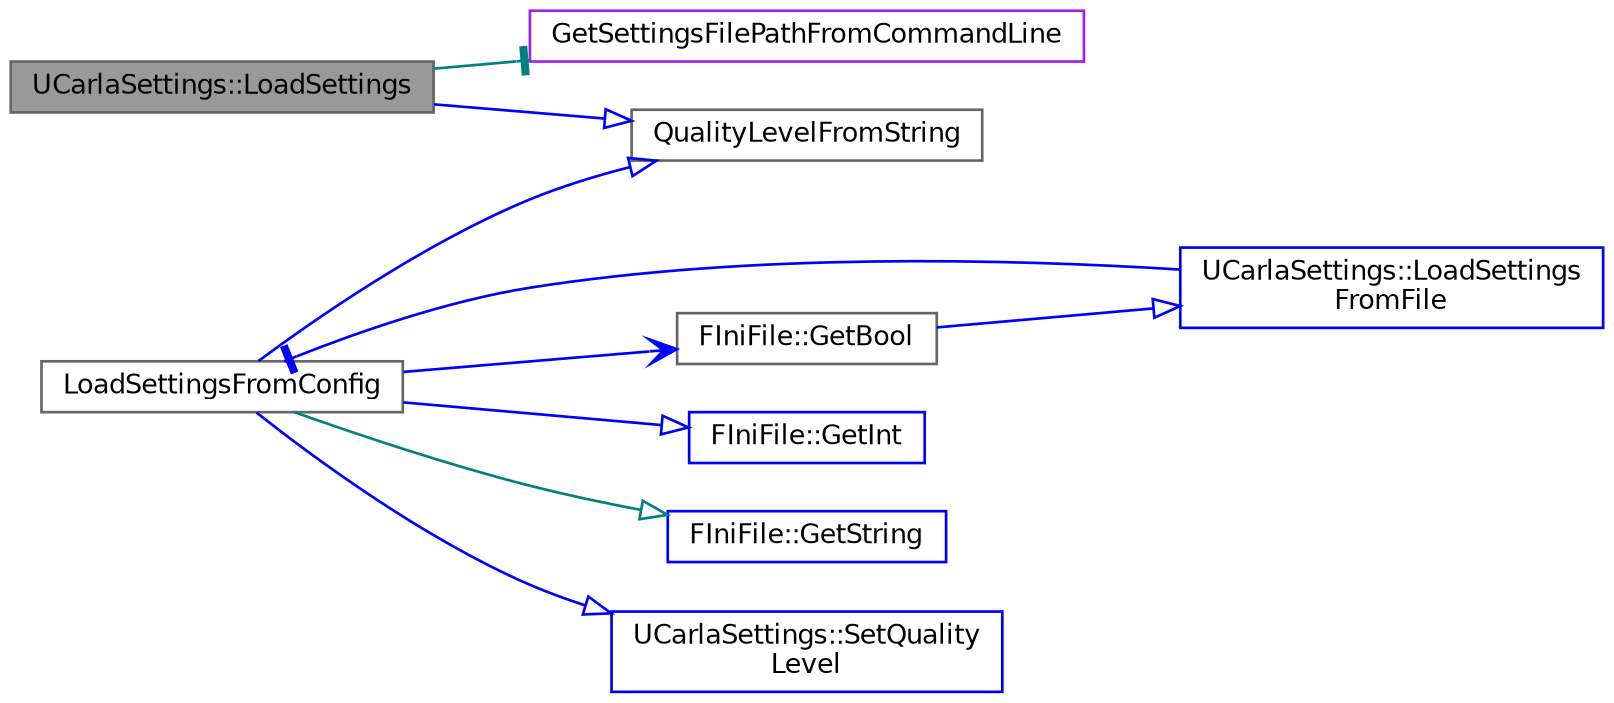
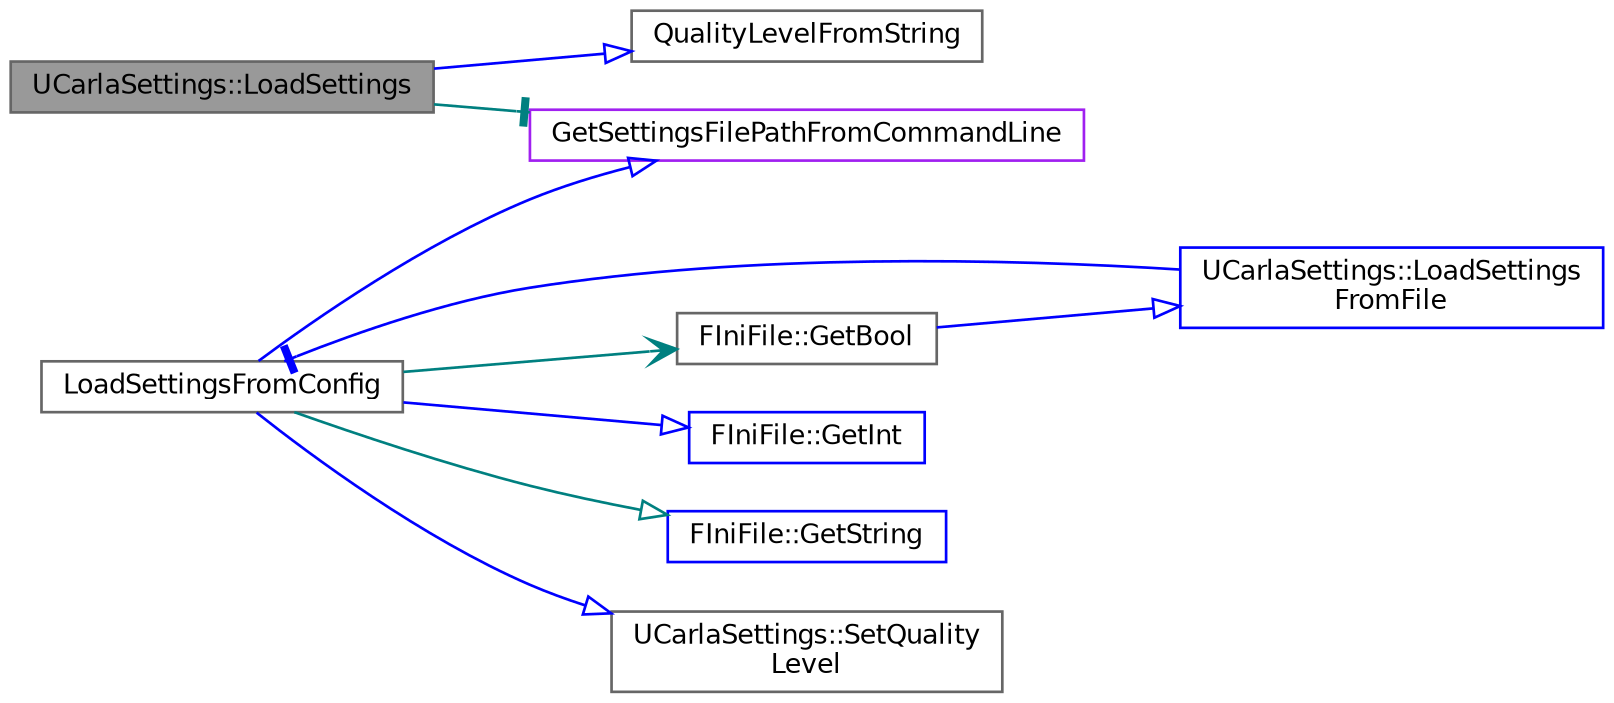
  digraph {
    rankdir=LR
    node [color=gray40 fillcolor=white fontname=Helvetica fontsize=10 shape=box style=filled]
    edge [arrowhead=onormal color=blue fontname=Helvetica fontsize=10 labelfontname=Helvetica labelfontsize=10 style=solid]
    n1 [fillcolor=grey60 fontcolor=black height=0.2 label="UCarlaSettings::LoadSettings" width=0.4]
    n2 [color=purple height=0.2 label=GetSettingsFilePathFromCommandLine width=0.4]
    n3 [height=0.2 label=QualityLevelFromString width=0.4]
    n4 [color=blue height=0.2 label="UCarlaSettings::LoadSettings\lFromFile" width=0.4]
    n5 [height=0.2 label=LoadSettingsFromConfig width=0.4]
    n6 [height=0.2 label="FIniFile::GetBool" width=0.4]
    n7 [color=blue height=0.2 label="FIniFile::GetInt" width=0.4]
    n8 [color=blue height=0.2 label="FIniFile::GetString" width=0.4]
-   n9 [color=blue height=0.2 label="UCarlaSettings::SetQuality\lLevel" width=0.4]
+   n9 [height=0.2 label="UCarlaSettings::SetQuality\lLevel" width=0.4]
    n1 -> n2 [arrowhead=tee color=teal]
    n1 -> n3
    n4 -> n5 [arrowhead=tee]
-   n5 -> n3
-   n5 -> n6 [arrowhead=vee]
+   n5 -> n2
+   n5 -> n6 [arrowhead=vee color=teal]
    n5 -> n7
    n5 -> n8 [color=teal]
    n5 -> n9
    n6 -> n4
  }
